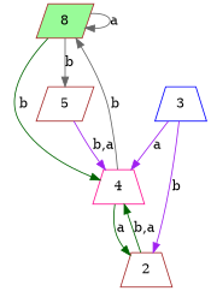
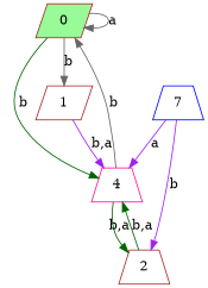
  digraph {
    d2tdocpreamble="\usetikzlibrary{automata}"
    d2tfigpreamble="\tikzstyle{every state}= [ draw=blue!50,very thick,fill=blue!20]  \tikzstyle{auto}= [fill=white]"
    ranksep=0.5
    node [color=brown fillcolor=white shape=trapezium style="state,filled"]
    edge [color=gray40 lblstyle=auto topath="bend right"]
-   n1 [fillcolor=palegreen label=8 shape=parallelogram]
+   n1 [fillcolor=palegreen label=0 shape=parallelogram]
    n2 [color=deeppink label=4]
-   n3 [label=5 shape=parallelogram style="state, initial,filled"]
+   n3 [label=1 shape=parallelogram style="state, initial,filled"]
    n4 [label=2 style="state, accepting,filled"]
-   n5 [color=blue label=3]
+   n5 [color=blue label=7]
    n1 -> n1 [label=a topath="loop above"]
    n1 -> n2 [color=darkgreen label=b]
    n1 -> n3 [label=b]
    n2 -> n1 [label=b]
-   n2 -> n4 [color=darkgreen label=a]
+   n2 -> n4 [color=darkgreen label="b,a"]
    n3 -> n2 [color=purple label="b,a"]
    n4 -> n2 [color=darkgreen label="b,a"]
    n5 -> n2 [color=purple label=a]
    n5 -> n4 [color=purple label=b]
  }
